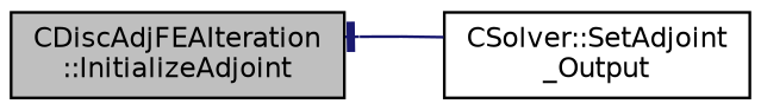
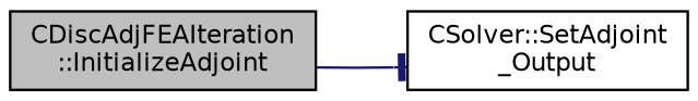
  digraph {
    rankdir=LR
    node [color=black fontname=Helvetica fontsize=10 shape=record style=filled]
    n1 [fillcolor=grey75 fontcolor=black height=0.2 label="CDiscAdjFEAIteration\l::InitializeAdjoint" width=0.4]
    n2 [fillcolor=white height=0.2 label="CSolver::SetAdjoint\l_Output" width=0.4]
-   n2 -> n1 [color=midnightblue fontname=Helvetica fontsize=10 labelfontname=Helvetica labelfontsize=10 style=solid arrowhead=tee]
+   n1 -> n2 [color=midnightblue fontname=Helvetica fontsize=10 labelfontname=Helvetica labelfontsize=10 style=solid arrowhead=tee]
  }
